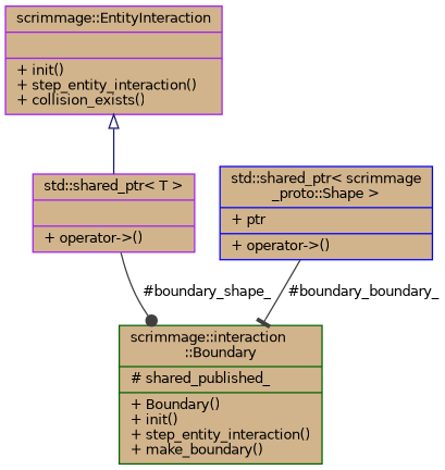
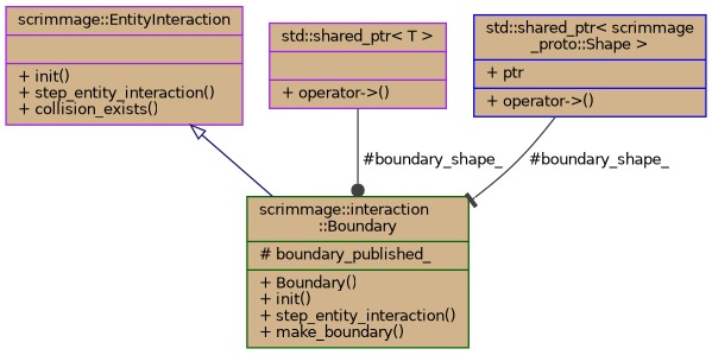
  digraph {
    node [color=purple fillcolor=tan fontname=Helvetica fontsize=10 shape=record style=filled]
    edge [color=grey25 fontname=Helvetica fontsize=10 labelfontname=Helvetica labelfontsize=10 style=solid]
-   n1 [color=darkgreen fontcolor=black height=0.2 label="{scrimmage::interaction\l::Boundary\n|# shared_published_\l|+ Boundary()\l+ init()\l+ step_entity_interaction()\l+ make_boundary()\l}" width=0.4]
+   n1 [color=darkgreen fontcolor=black height=0.2 label="{scrimmage::interaction\l::Boundary\n|# boundary_published_\l|+ Boundary()\l+ init()\l+ step_entity_interaction()\l+ make_boundary()\l}" width=0.4]
    n2 [height=0.2 label="{scrimmage::EntityInteraction\n||+ init()\l+ step_entity_interaction()\l+ collision_exists()\l}" width=0.4]
    n3 [height=0.2 label="{std::shared_ptr\< T \>\n||+ operator-\>()\l}" width=0.4]
    n4 [color=blue height=0.2 label="{std::shared_ptr\< scrimmage\l_proto::Shape \>\n|+ ptr\l|+ operator-\>()\l}" width=0.4]
-   n2 -> n3 [arrowtail=onormal color=midnightblue dir=back]
+   n2 -> n1 [arrowtail=onormal color=midnightblue dir=back]
    n3 -> n1 [arrowhead=dot label=" #boundary_shape_"]
-   n4 -> n1 [arrowhead=tee label=" #boundary_boundary_"]
+   n4 -> n1 [arrowhead=tee label=" #boundary_shape_"]
  }
